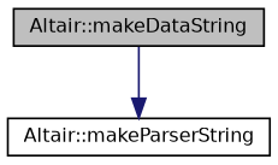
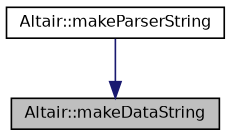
  digraph {
    rankdir=TB
    node [color=black fontname=Helvetica fontsize=10 shape=record style=filled]
    n1 [fillcolor=grey75 fontcolor=black height=0.2 label="Altair::makeDataString" width=0.4]
    n2 [fillcolor=white height=0.2 label="Altair::makeParserString" width=0.4]
-   n1 -> n2 [color=midnightblue fontname=Helvetica fontsize=10 labelfontname=Helvetica labelfontsize=10 style=solid]
+   n2 -> n1 [color=midnightblue fontname=Helvetica fontsize=10 labelfontname=Helvetica labelfontsize=10 style=solid]
  }
